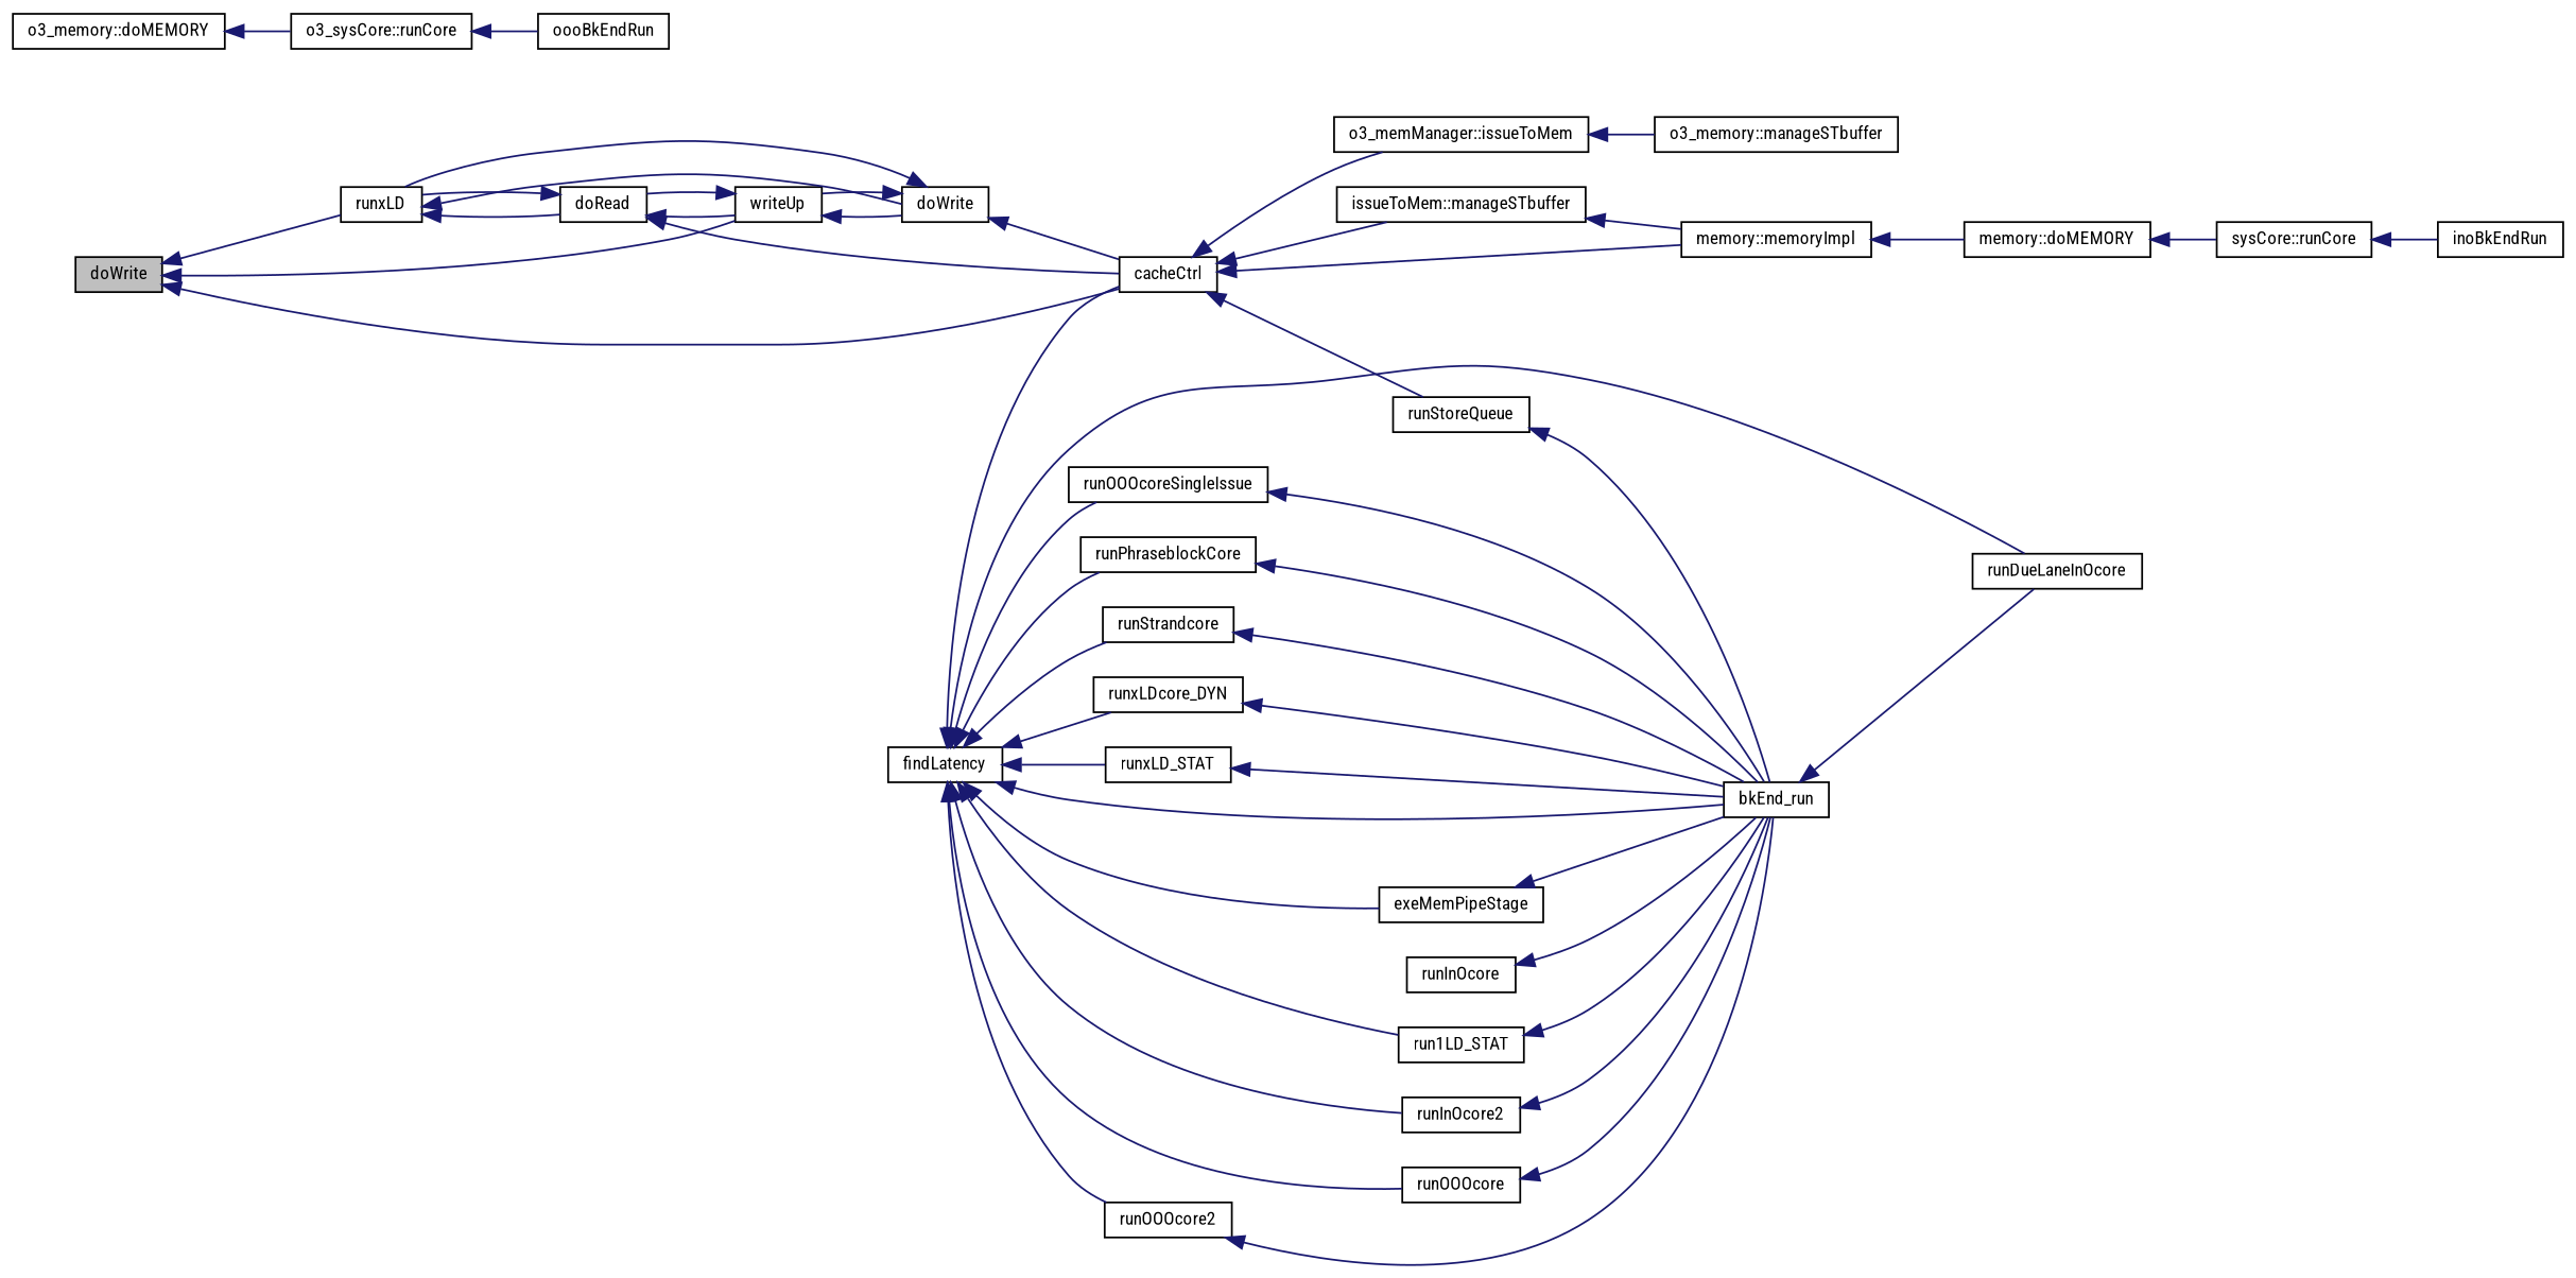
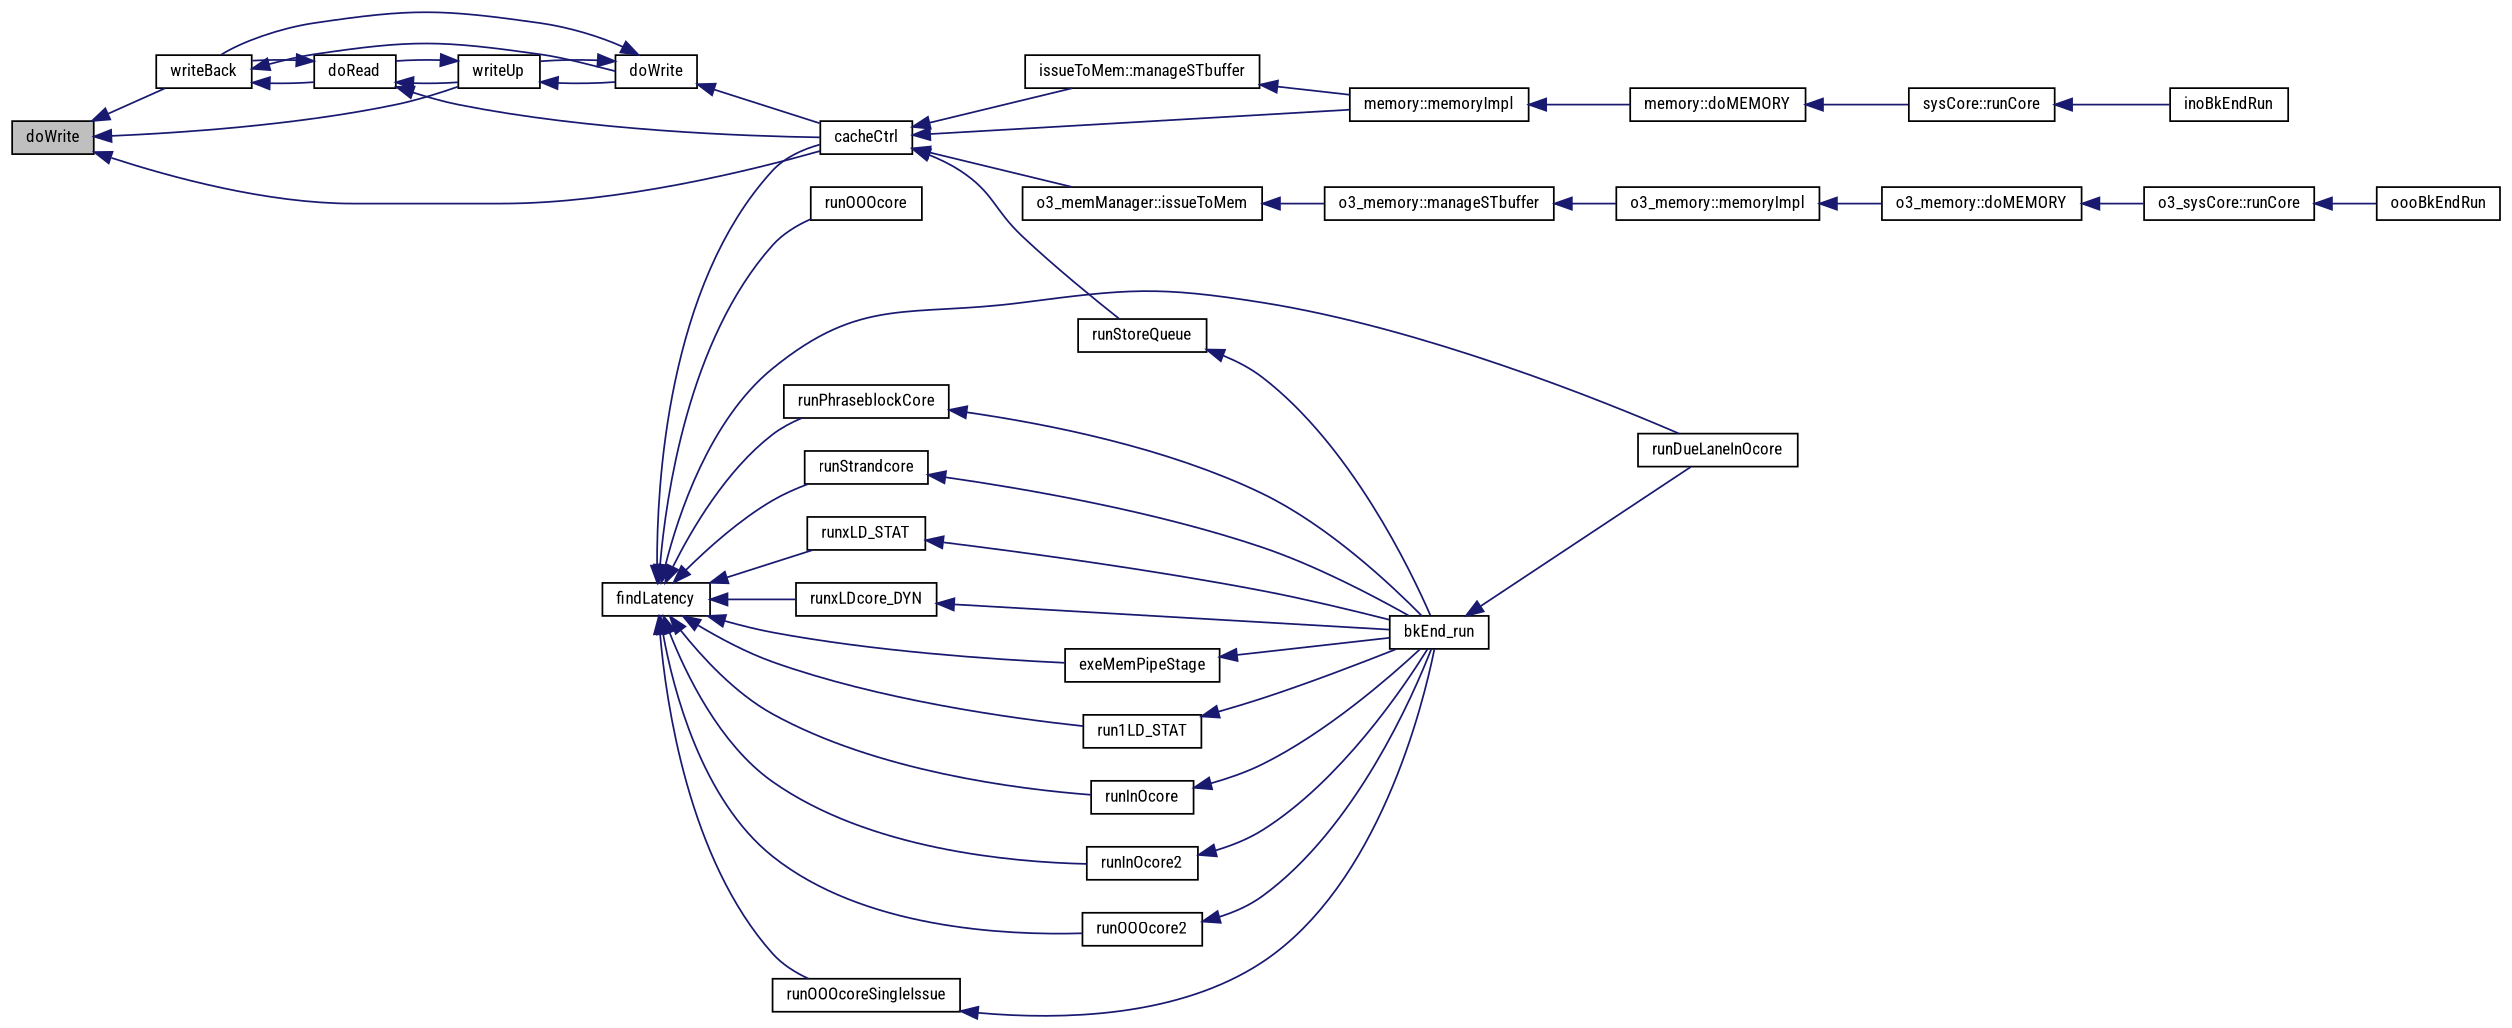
  digraph {
    fontname="Roboto Condensed"
    rankdir=LR
    node [color=black fillcolor=white fontname="Roboto Condensed" fontsize=10 shape=record style=filled]
    edge [color=midnightblue dir=back fontname="Roboto Condensed" fontsize=10 labelfontname=Helvetica labelfontsize=10 style=solid]
    n1 [fillcolor=grey75 fontcolor=black height=0.2 label=doWrite width=0.4]
    n2 [height=0.2 label=cacheCtrl width=0.4]
-   n3 [height=0.2 label=runxLD width=0.4]
+   n3 [height=0.2 label=writeBack width=0.4]
    n4 [height=0.2 label=writeUp width=0.4]
    n5 [height=0.2 label="o3_memManager::issueToMem" width=0.4]
    n6 [height=0.2 label="issueToMem::manageSTbuffer" width=0.4]
    n7 [height=0.2 label="memory::memoryImpl" width=0.4]
    n8 [height=0.2 label=runStoreQueue width=0.4]
    n9 [height=0.2 label=doRead width=0.4]
    n10 [height=0.2 label=doWrite width=0.4]
    n11 [height=0.2 label=findLatency width=0.4]
    n12 [height=0.2 label=exeMemPipeStage width=0.4]
    n13 [height=0.2 label=run1LD_STAT width=0.4]
    n14 [height=0.2 label=runDueLaneInOcore width=0.4]
    n15 [height=0.2 label=runInOcore width=0.4]
    n16 [height=0.2 label=runInOcore2 width=0.4]
    n17 [height=0.2 label=runOOOcore width=0.4]
    n18 [height=0.2 label=runOOOcore2 width=0.4]
    n19 [height=0.2 label=runOOOcoreSingleIssue width=0.4]
    n20 [height=0.2 label=runPhraseblockCore width=0.4]
    n21 [height=0.2 label=runStrandcore width=0.4]
    n22 [height=0.2 label=runxLD_STAT width=0.4]
    n23 [height=0.2 label=runxLDcore_DYN width=0.4]
    n24 [height=0.2 label="o3_memory::manageSTbuffer" width=0.4]
    n25 [height=0.2 label="memory::doMEMORY" width=0.4]
    n26 [height=0.2 label=bkEnd_run width=0.4]
+   n27 [height=0.2 label="o3_memory::memoryImpl" width=0.4]
    n28 [height=0.2 label="o3_memory::doMEMORY" width=0.4]
    n29 [height=0.2 label="o3_sysCore::runCore" width=0.4]
    n30 [height=0.2 label=oooBkEndRun width=0.4]
    n31 [height=0.2 label="sysCore::runCore" width=0.4]
    n32 [height=0.2 label=inoBkEndRun width=0.4]
    n1 -> n2
    n1 -> n3
    n1 -> n4
    n2 -> n5
    n2 -> n6
    n2 -> n7
    n2 -> n8
    n3 -> n9
    n3 -> n10
    n4 -> n9
    n4 -> n10
    n5 -> n24
    n6 -> n7
    n7 -> n25
    n8 -> n26
    n9 -> n2
    n9 -> n3
    n9 -> n4
    n10 -> n2
    n10 -> n3
    n10 -> n4
    n11 -> n2
    n11 -> n12
    n11 -> n13
    n11 -> n14
-   n11 -> n26
+   n11 -> n15
    n11 -> n16
    n11 -> n17
    n11 -> n18
    n11 -> n19
    n11 -> n20
    n11 -> n21
    n11 -> n22
    n11 -> n23
    n12 -> n26
    n13 -> n26
    n15 -> n26
    n16 -> n26
-   n17 -> n26
    n18 -> n26
    n19 -> n26
    n20 -> n26
    n21 -> n26
    n22 -> n26
    n23 -> n26
+   n24 -> n27
    n25 -> n31
    n26 -> n14
+   n27 -> n28
    n28 -> n29
    n29 -> n30
    n31 -> n32
  }
